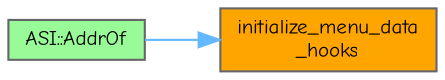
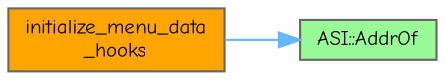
  digraph {
    rankdir=LR
    fontname="Comic Neue"
    node [fontname="Comic Neue" fontsize=10 shape=box style=filled]
    n1 [color=gray40 fillcolor=orange fontcolor=black height=0.2 label="initialize_menu_data\l_hooks" width=0.4]
    n2 [color=grey40 fillcolor=palegreen height=0.2 label="ASI::AddrOf" width=0.4]
-   n2 -> n1 [color=steelblue1 fontname="Comic Neue" fontsize=10 labelfontname=Helvetica labelfontsize=10 style=solid]
+   n1 -> n2 [color=steelblue1 fontname="Comic Neue" fontsize=10 labelfontname=Helvetica labelfontsize=10 style=solid]
  }
